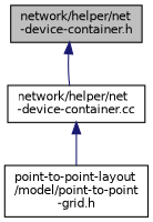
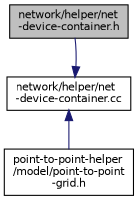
  digraph {
    node [color=black fillcolor=white fontname=Helvetica fontsize=10 shape=record style=filled]
    edge [color=midnightblue dir=back fontname=Helvetica fontsize=10 labelfontname=Helvetica labelfontsize=10 style=solid]
    n1 [fillcolor=grey75 fontcolor=black height=0.2 label="network/helper/net\l-device-container.h" width=0.4]
    n2 [height=0.2 label="network/helper/net\l-device-container.cc" width=0.4]
-   n3 [height=0.2 label="point-to-point-layout\l/model/point-to-point\l-grid.h" width=0.4]
-   n1 -> n2
+   n3 [height=0.2 label="point-to-point-helper\l/model/point-to-point\l-grid.h" width=0.4]
+   n2 -> n1
    n2 -> n3
  }
